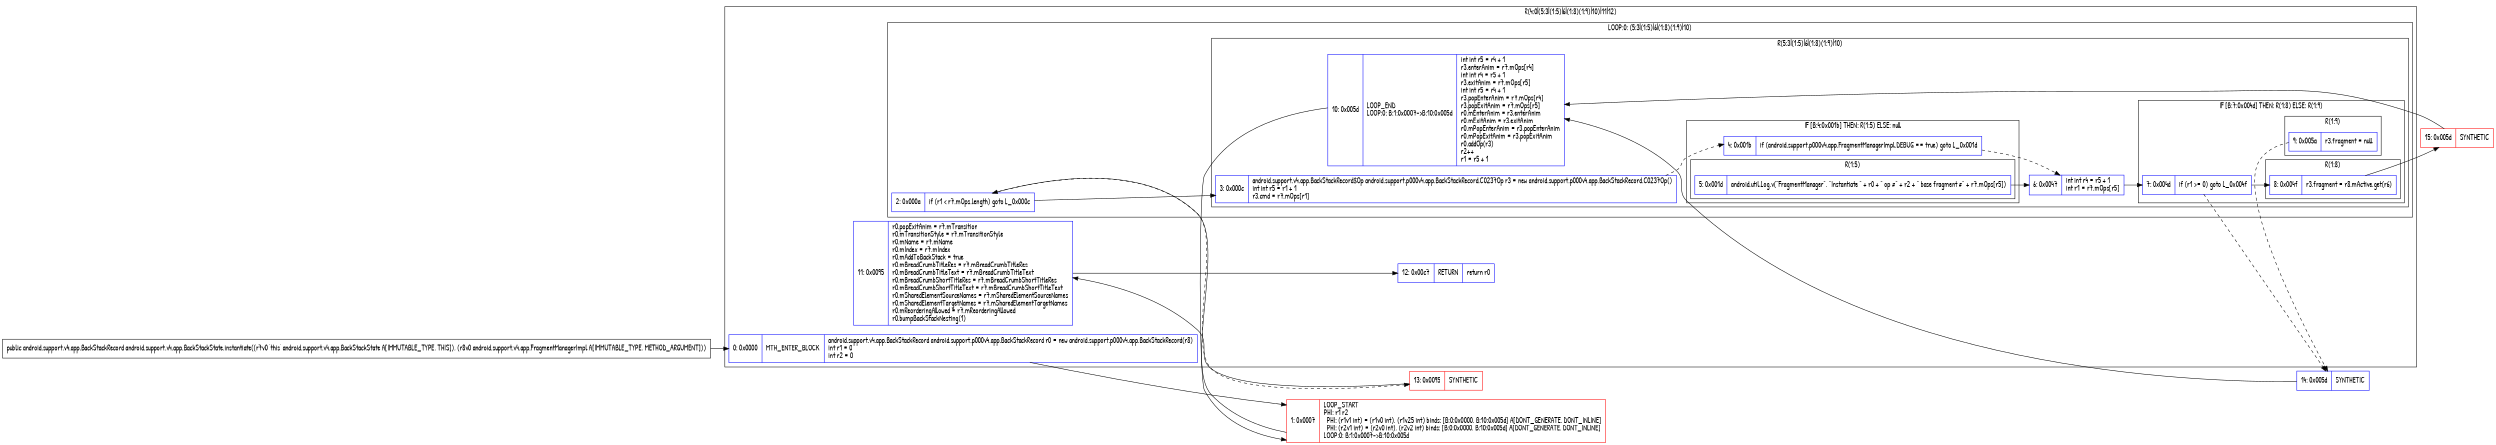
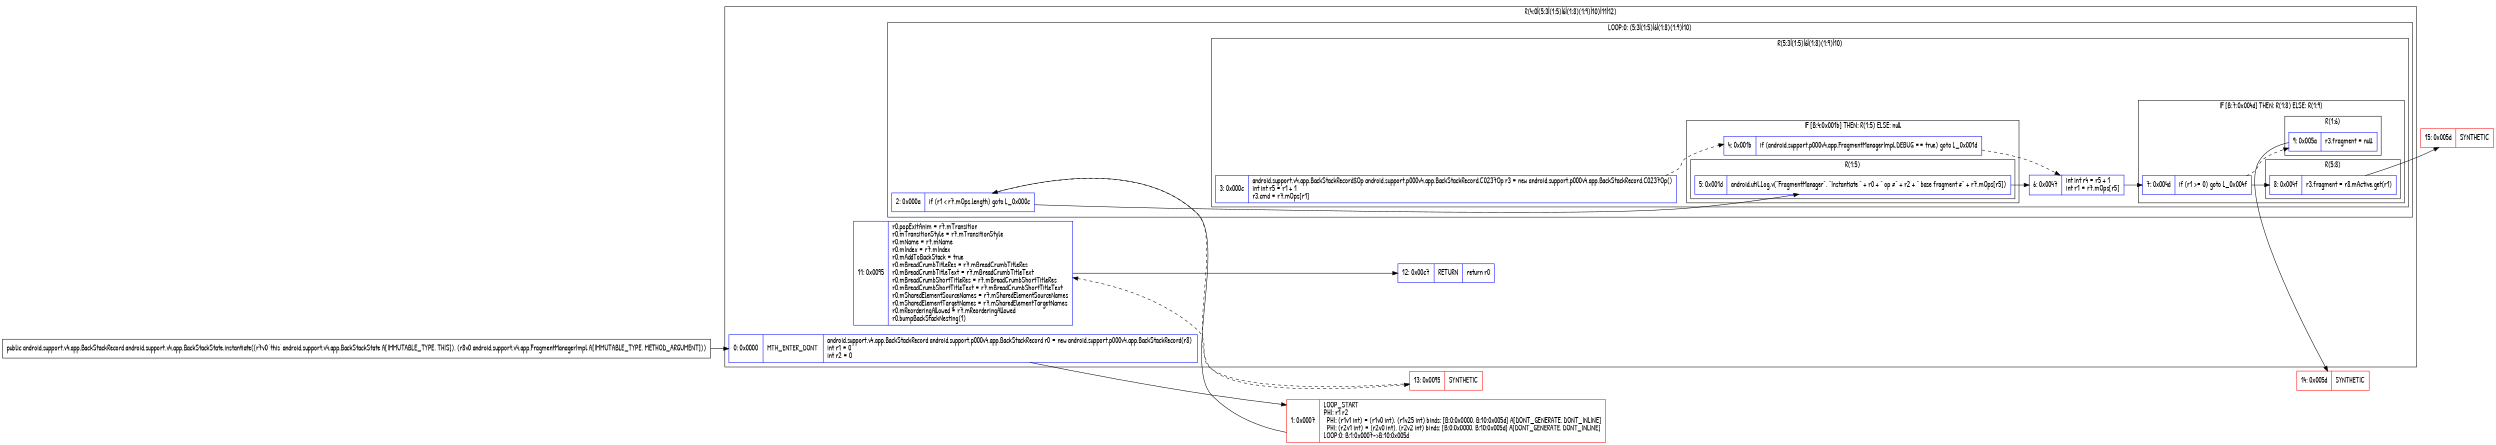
  digraph {
    fontname="Patrick Hand"
    rankdir=LR
    node [color=blue fontname="Patrick Hand" shape=record]
    edge [fontname="Patrick Hand"]
    n1 [label="{5\:\ 0x001d|android.util.Log.v(\"FragmentManager\", \"Instantiate \" + r0 + \" op #\" + r2 + \" base fragment #\" + r7.mOps[r5])\l}"]
    n2 [label="{4\:\ 0x001b|if (android.support.p000v4.app.FragmentManagerImpl.DEBUG == true) goto L_0x001d\l}"]
-   n3 [label="{8\:\ 0x004f|r3.fragment = r8.mActive.get(r6)\l}"]
+   n3 [label="{8\:\ 0x004f|r3.fragment = r8.mActive.get(r1)\l}"]
    n4 [label="{9\:\ 0x005a|r3.fragment = null\l}"]
    n5 [label="{7\:\ 0x004d|if (r1 \>= 0) goto L_0x004f\l}"]
    n6 [label="{3\:\ 0x000c|android.support.v4.app.BackStackRecord$Op android.support.p000v4.app.BackStackRecord.C0237Op r3 = new android.support.p000v4.app.BackStackRecord.C0237Op()\lint int r5 = r1 + 1\lr3.cmd = r7.mOps[r1]\l}"]
    n7 [label="{6\:\ 0x0047|int int r4 = r5 + 1\lint r1 = r7.mOps[r5]\l}"]
-   n8 [label="{10\:\ 0x005d|LOOP_END\lLOOP:0: B:1:0x0007\-\>B:10:0x005d\l|int int r5 = r4 + 1\lr3.enterAnim = r7.mOps[r4]\lint int r4 = r5 + 1\lr3.exitAnim = r7.mOps[r5]\lint int r5 = r4 + 1\lr3.popEnterAnim = r7.mOps[r4]\lr3.popExitAnim = r7.mOps[r5]\lr0.mEnterAnim = r3.enterAnim\lr0.mExitAnim = r3.exitAnim\lr0.mPopEnterAnim = r3.popEnterAnim\lr0.mPopExitAnim = r3.popExitAnim\lr0.addOp(r3)\lr2++\lr1 = r5 + 1\l}"]
    n9 [label="{2\:\ 0x000a|if (r1 \< r7.mOps.length) goto L_0x000c\l}"]
-   n10 [label="{0\:\ 0x0000|MTH_ENTER_BLOCK\l|android.support.v4.app.BackStackRecord android.support.p000v4.app.BackStackRecord r0 = new android.support.p000v4.app.BackStackRecord(r8)\lint r1 = 0\lint r2 = 0\l}"]
+   n10 [label="{0\:\ 0x0000|MTH_ENTER_DONT\l|android.support.v4.app.BackStackRecord android.support.p000v4.app.BackStackRecord r0 = new android.support.p000v4.app.BackStackRecord(r8)\lint r1 = 0\lint r2 = 0\l}"]
    n11 [label="{11\:\ 0x0095|r0.popExitAnim = r7.mTransition\lr0.mTransitionStyle = r7.mTransitionStyle\lr0.mName = r7.mName\lr0.mIndex = r7.mIndex\lr0.mAddToBackStack = true\lr0.mBreadCrumbTitleRes = r7.mBreadCrumbTitleRes\lr0.mBreadCrumbTitleText = r7.mBreadCrumbTitleText\lr0.mBreadCrumbShortTitleRes = r7.mBreadCrumbShortTitleRes\lr0.mBreadCrumbShortTitleText = r7.mBreadCrumbShortTitleText\lr0.mSharedElementSourceNames = r7.mSharedElementSourceNames\lr0.mSharedElementTargetNames = r7.mSharedElementTargetNames\lr0.mReorderingAllowed = r7.mReorderingAllowed\lr0.bumpBackStackNesting(1)\l}"]
    n12 [label="{12\:\ 0x00c7|RETURN\l|return r0\l}"]
    n13 [color=red label="{15\:\ 0x005d|SYNTHETIC\l}"]
-   n14 [label="{14\:\ 0x005d|SYNTHETIC\l}"]
+   n14 [color=red label="{14\:\ 0x005d|SYNTHETIC\l}"]
    n15 [color=red label="{1\:\ 0x0007|LOOP_START\lPHI: r1 r2 \l  PHI: (r1v1 int) = (r1v0 int), (r1v25 int) binds: [B:0:0x0000, B:10:0x005d] A[DONT_GENERATE, DONT_INLINE]\l  PHI: (r2v1 int) = (r2v0 int), (r2v2 int) binds: [B:0:0x0000, B:10:0x005d] A[DONT_GENERATE, DONT_INLINE]\lLOOP:0: B:1:0x0007\-\>B:10:0x005d\l}"]
    n16 [color=red label="{13\:\ 0x0095|SYNTHETIC\l}"]
    n17 [label="{public android.support.v4.app.BackStackRecord android.support.v4.app.BackStackState.instantiate((r7v0 'this' android.support.v4.app.BackStackState A[IMMUTABLE_TYPE, THIS]), (r8v0 android.support.v4.app.FragmentManagerImpl A[IMMUTABLE_TYPE, METHOD_ARGUMENT])) }" color=""]
    subgraph cluster_1 {
      label="R(4:0|(5:3|(1:5)|6|(1:8)(1:9)|10)|11|12)"
      n10
      n11
      n12
      subgraph cluster_2 {
        label="LOOP:0: (5:3|(1:5)|6|(1:8)(1:9)|10)"
        n9
        subgraph cluster_3 {
          label="R(5:3|(1:5)|6|(1:8)(1:9)|10)"
          n6
          n7
-         n8
          subgraph cluster_4 {
            label="IF [B:4:0x001b] THEN: R(1:5) ELSE: null"
            n2
            subgraph cluster_5 {
              label="R(1:5)"
              n1
            }
          }
          subgraph cluster_6 {
            label="IF [B:7:0x004d] THEN: R(1:8) ELSE: R(1:9)"
            n5
            subgraph cluster_7 {
-             label="R(1:8)"
+             label="R(5:8)"
              n3
            }
            subgraph cluster_8 {
-             label="R(1:9)"
+             label="R(1:6)"
              n4
            }
          }
        }
      }
    }
    n1 -> n7
    n2 -> n7 [style=dashed]
    n3 -> n13
-   n4 -> n14 [style=dashed]
+   n4 -> n14
    n5 -> n3
-   n5 -> n14 [style=dashed]
+   n5 -> n4 [style=dashed]
    n6 -> n2 [style=dashed]
    n7 -> n5
-   n8 -> n15
-   n9 -> n6
+   n9 -> n1
    n9 -> n16 [style=dashed]
    n10 -> n15
    n11 -> n12
-   n13 -> n8
-   n14 -> n8
    n15 -> n9
-   n16 -> n11
+   n16 -> n11 [style=dashed]
    n17 -> n10
  }
